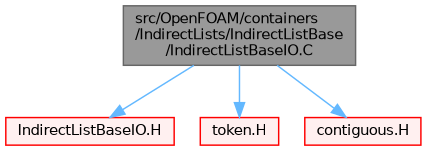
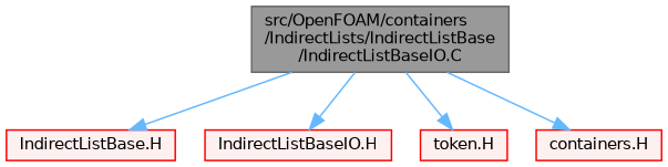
  digraph {
    node [color=red fillcolor="#FFF0F0" fontname=Helvetica fontsize=10 shape=box style=filled]
    edge [color=steelblue1 fontname=Helvetica fontsize=10 labelfontname=Helvetica labelfontsize=10 style=solid]
    n1 [color=gray40 fillcolor=grey60 fontcolor=black height=0.2 label="src/OpenFOAM/containers\l/IndirectLists/IndirectListBase\l/IndirectListBaseIO.C" width=0.4]
+   n2 [height=0.2 label="IndirectListBase.H" width=0.4]
    n3 [height=0.2 label="IndirectListBaseIO.H" width=0.4]
    n4 [height=0.2 label="token.H" width=0.4]
-   n5 [height=0.2 label="contiguous.H" width=0.4]
+   n5 [height=0.2 label="containers.H" width=0.4]
+   n1 -> n2
    n1 -> n3
    n1 -> n4
    n1 -> n5
  }
